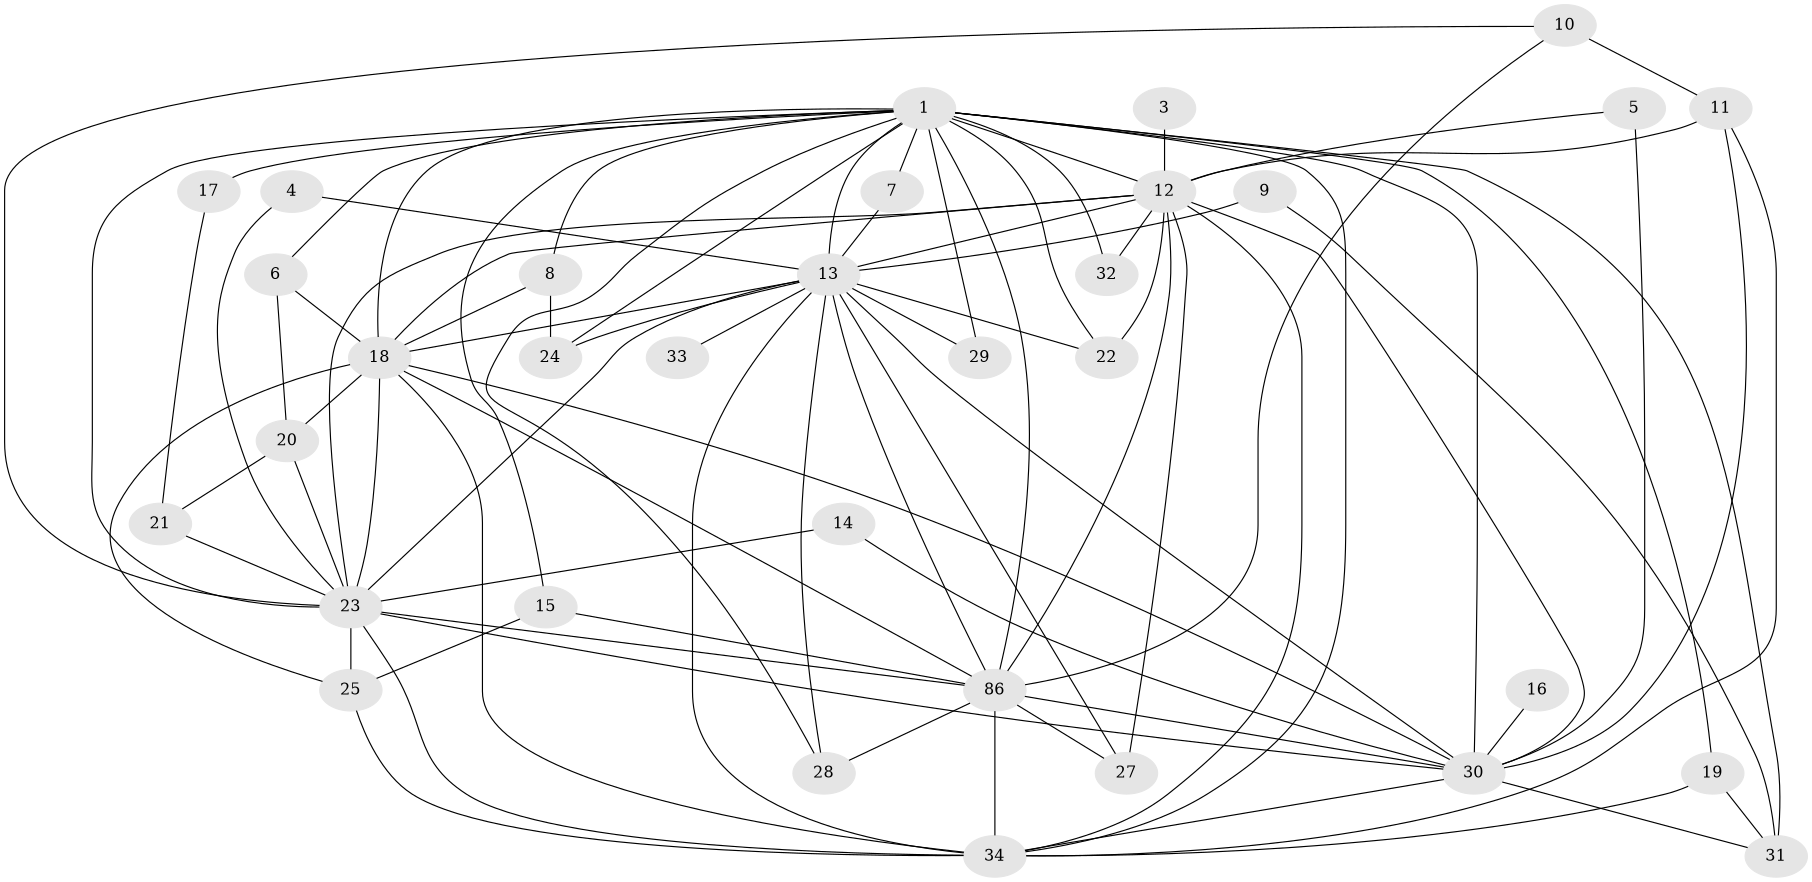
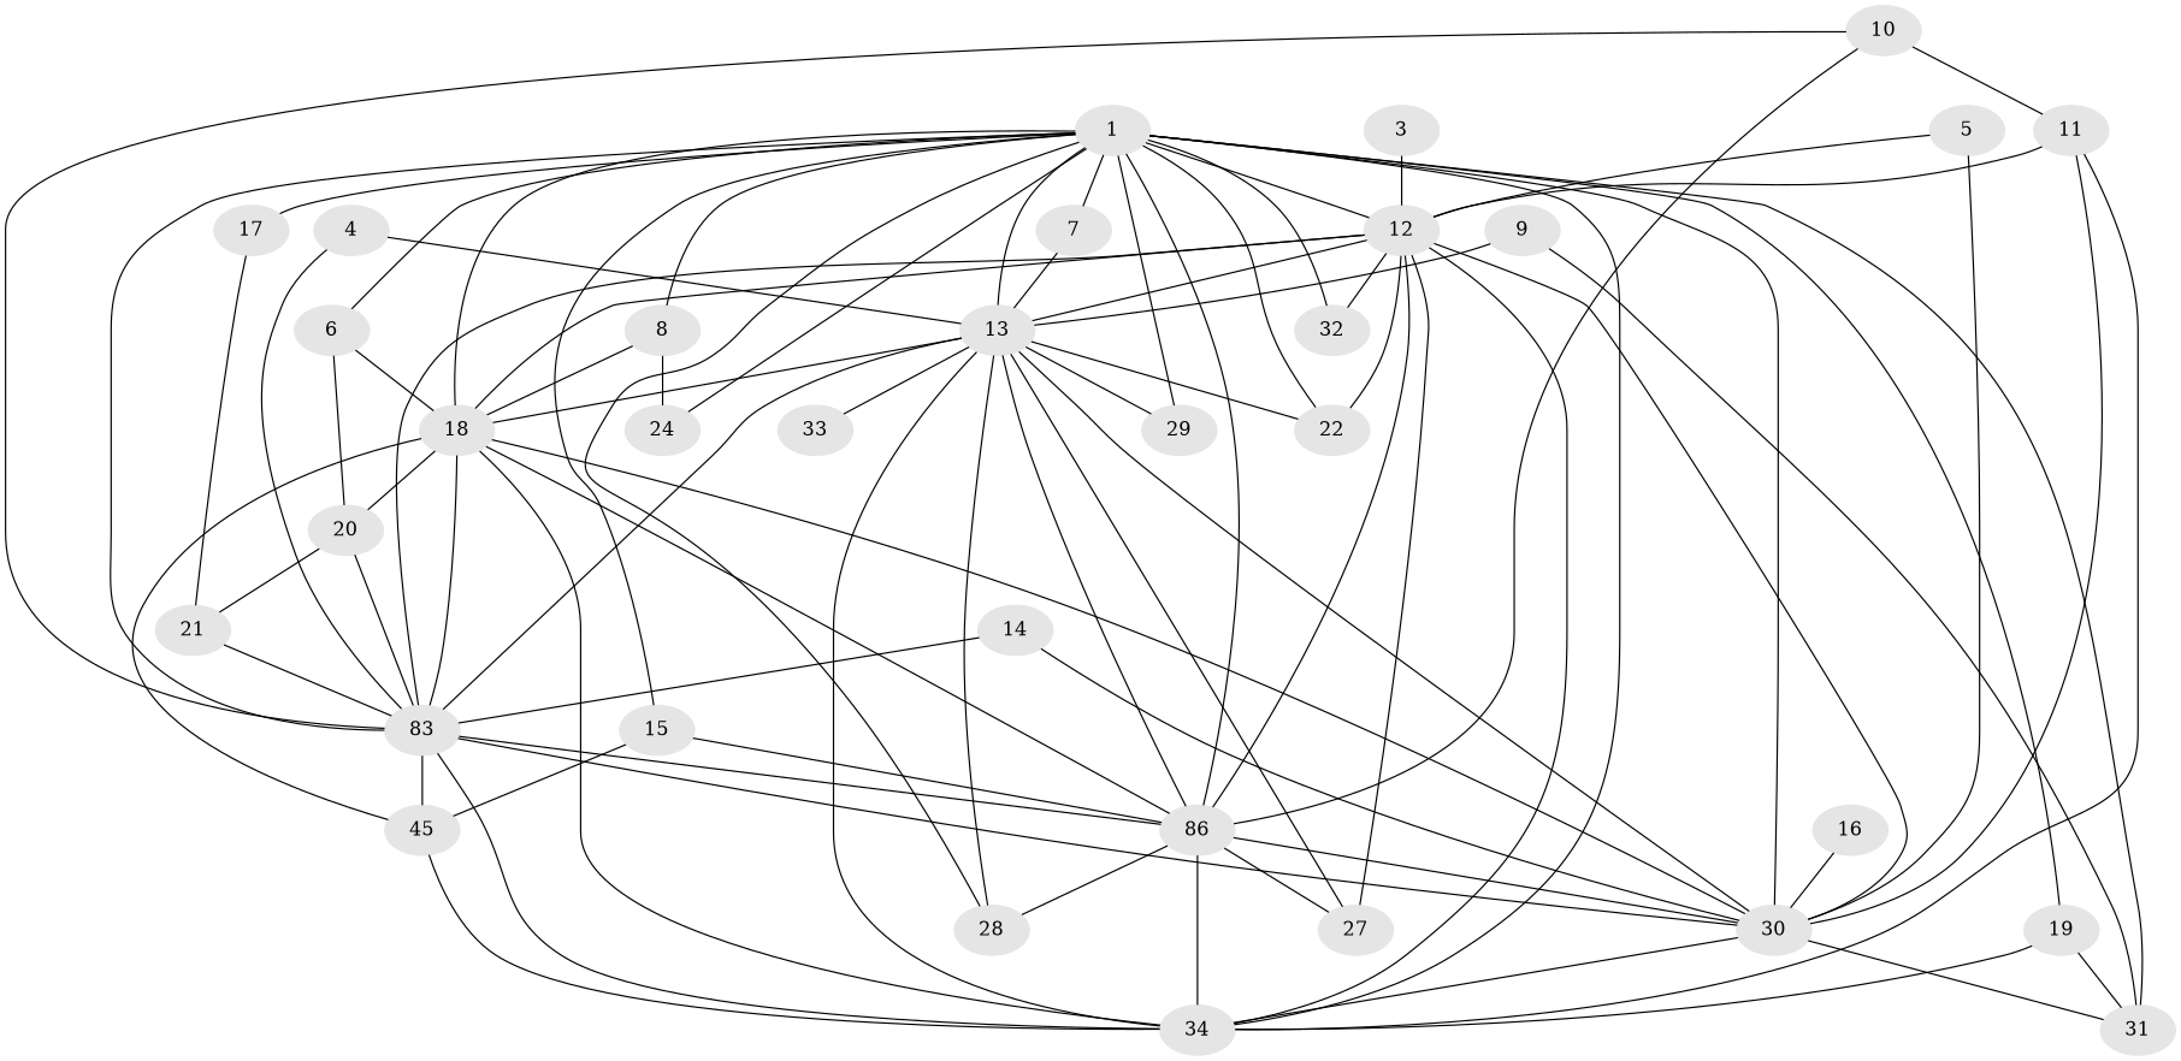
  graph {
    node [color=gray90 style=filled]
    edge [weight=1.0]
    1
    6
    7
    8
    12
    13
    15
    17
    18
    19
    22
-   23
+   23 [label=83]
    24
    n14 [label=86]
    28
    29
    30
    31
    32
    34
    20
    27
    33
-   25
+   25 [label=45]
    21
    3
    4
    5
    9
    10
    11
    14
    16
    1 -- 6
    1 -- 7
    1 -- 8
    1 -- 12 [weight=3.0]
    1 -- 13 [weight=3.0]
    1 -- 15
    1 -- 17 [weight=3.0]
    1 -- 18 [weight=3.0]
    1 -- 19
    1 -- 22
    1 -- 23 [weight=5.0]
    1 -- 24
    1 -- n14 [weight=4.0]
    1 -- 28
    1 -- 29
    1 -- 30 [weight=4.0]
    1 -- 31 [weight=2.0]
    1 -- 32
    1 -- 34 [weight=3.0]
    6 -- 18
    6 -- 20
    7 -- 13
    8 -- 18
    8 -- 24
    12 -- 13
    12 -- 18
    12 -- 22
    12 -- 23 [weight=2.0]
    12 -- n14
    12 -- 30
    12 -- 32
    12 -- 34 [weight=2.0]
    12 -- 27
    13 -- 18
    13 -- 22
    13 -- 23
-   13 -- 24
    13 -- n14 [weight=2.0]
    13 -- 28
    13 -- 29
    13 -- 30
    13 -- 34 [weight=2.0]
    13 -- 27
    13 -- 33
    15 -- n14
    15 -- 25
    17 -- 21
    18 -- 23 [weight=2.0]
    18 -- n14
    18 -- 30
    18 -- 34 [weight=3.0]
    18 -- 20
    18 -- 25
    19 -- 31
    19 -- 34
    23 -- n14
    23 -- 30
    23 -- 34 [weight=2.0]
    23 -- 25 [weight=2.0]
    n14 -- 28
    n14 -- 30
    n14 -- 34 [weight=2.0]
    n14 -- 27
    30 -- 31
    30 -- 34
    20 -- 23
    20 -- 21
    25 -- 34
    21 -- 23
    3 -- 12
    4 -- 13
    4 -- 23
    5 -- 12
    5 -- 30
    9 -- 13
    9 -- 31
    10 -- 23
    10 -- n14
    10 -- 11
    11 -- 12
    11 -- 30
    11 -- 34
    14 -- 23
    14 -- 30
    16 -- 30 [weight=2.0]
  }
